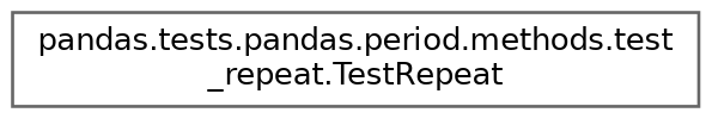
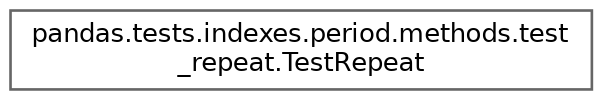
  digraph {
    rankdir=LR
-   n1 [color=grey40 fillcolor=white fontname=Helvetica fontsize=10 height=0.2 label="pandas.tests.pandas.period.methods.test\l_repeat.TestRepeat" shape=box style=filled width=0.4]
+   n1 [color=grey40 fillcolor=white fontname=Helvetica fontsize=10 height=0.2 label="pandas.tests.indexes.period.methods.test\l_repeat.TestRepeat" shape=box style=filled width=0.4]
  }
